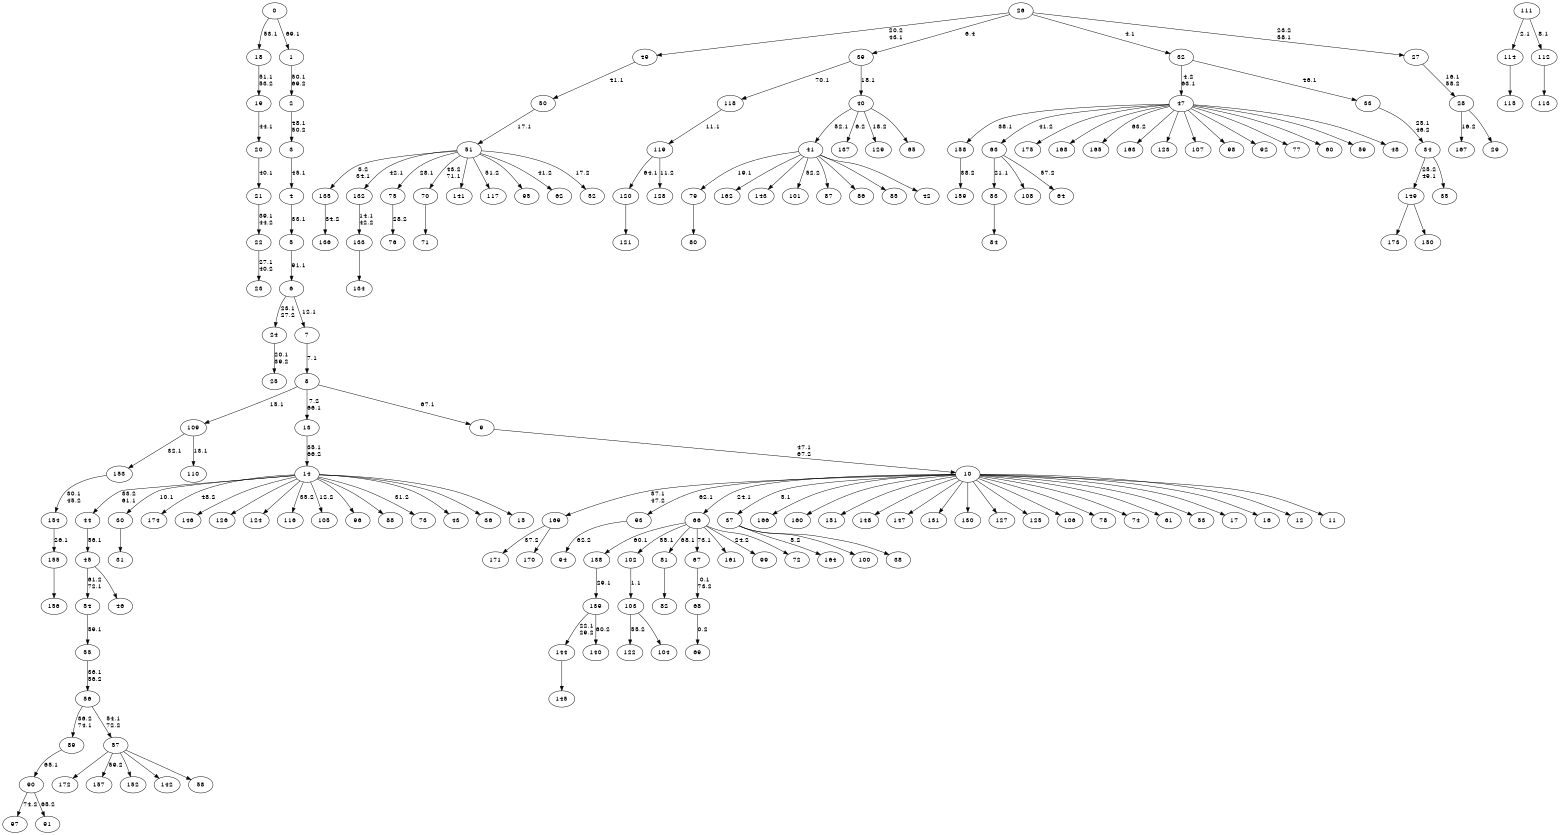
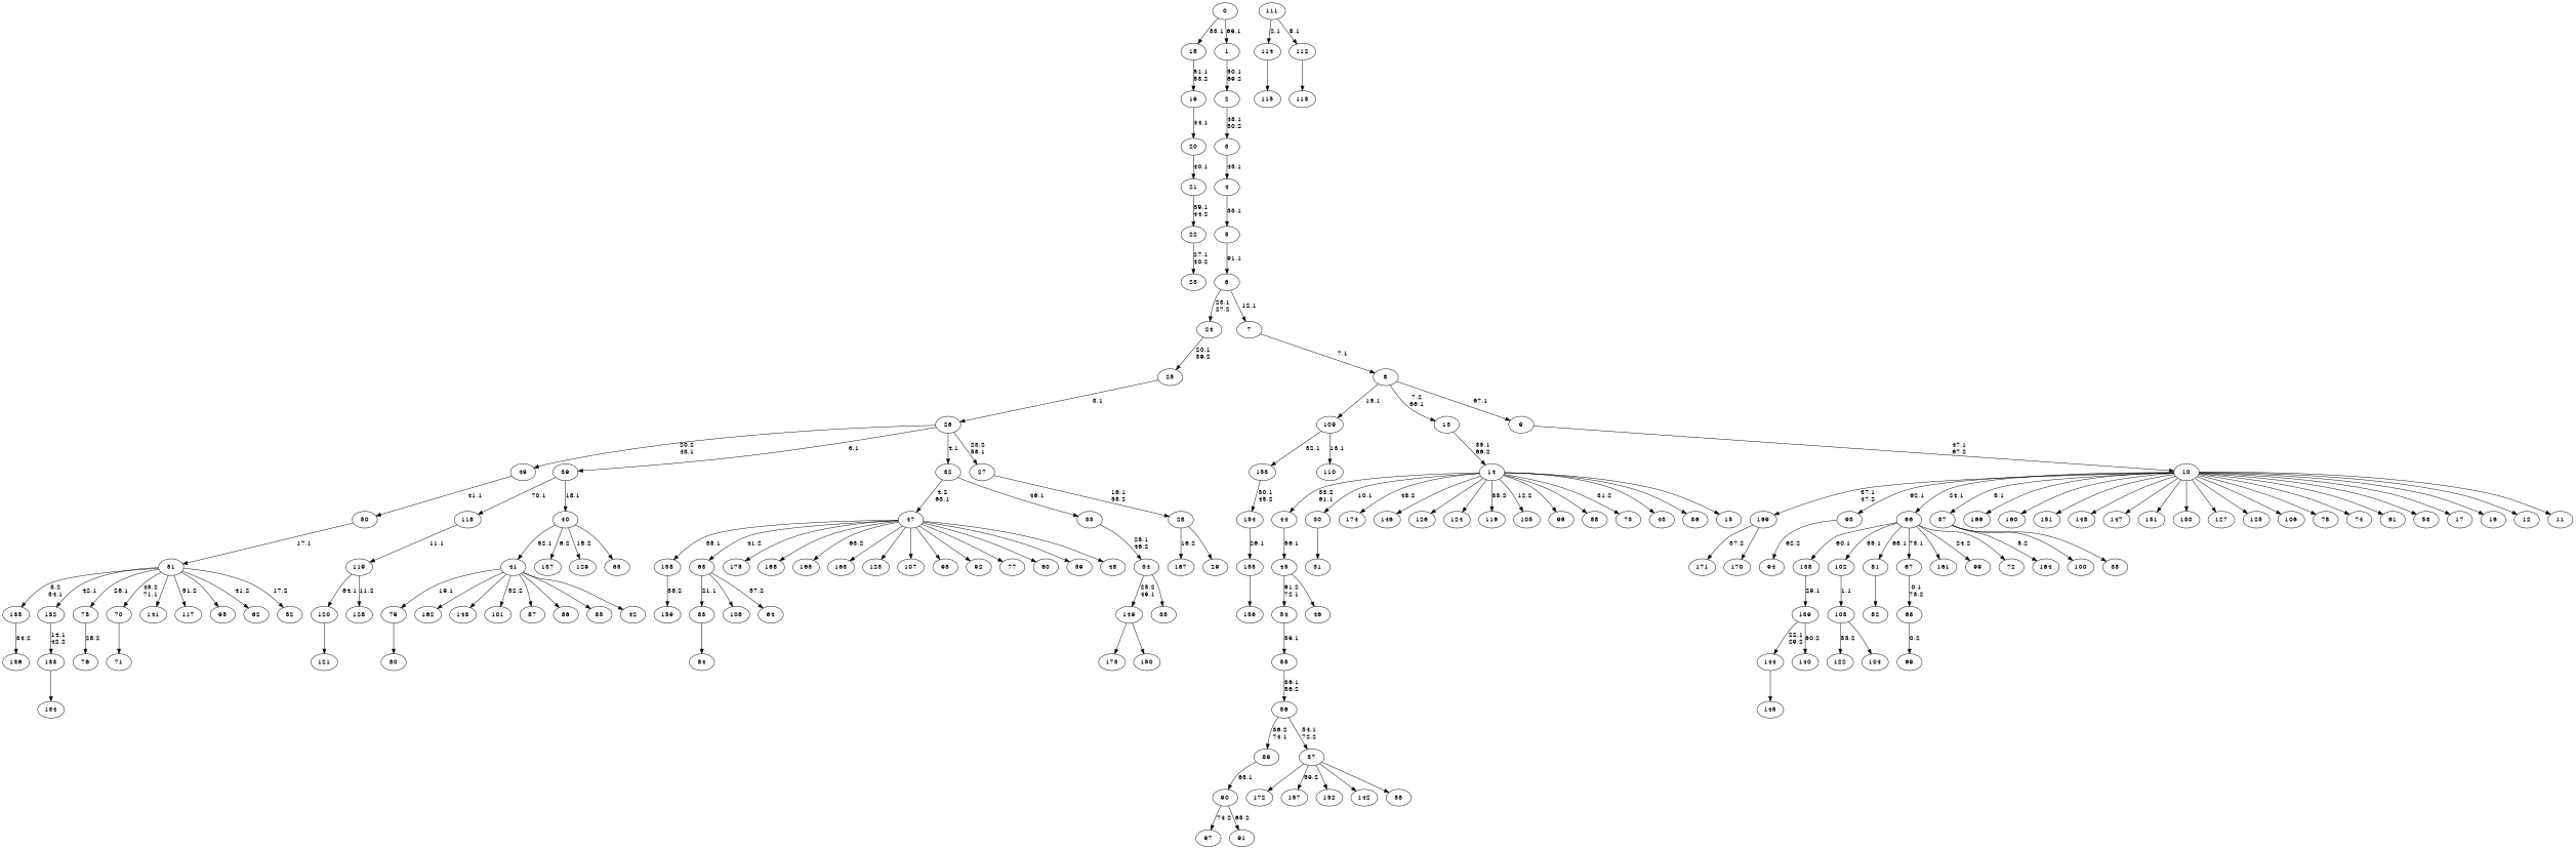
  digraph {
    169
    171
    170
    158
    159
    155
    156
    154
    153
    149
    173
    150
    144
    145
    139
    140
    138
    135
    136
    133
    134
    132
    120
    121
    119
    128
    118
    114
    115
    112
    113
    111
    109
    110
    103
    122
    104
    102
    93
    94
    90
    97
    91
    89
    83
    84
    81
    82
    79
    80
    75
    76
    70
    71
    68
    69
    67
    66
    161
    99
    72
    63
    108
    64
    57
    172
    157
    152
    142
    58
    56
    55
    54
    51
    141
    117
    95
    62
    52
    50
    49
    47
    175
    168
    165
    163
    123
    107
    98
    92
    77
    60
    59
    48
    45
    46
    44
    41
    162
    143
    101
    87
    86
    85
    42
    40
    137
    129
    65
    39
    37
    164
    100
    38
    34
    35
    33
    32
    30
    31
    28
    167
    29
    27
    26
    25
    24
    22
    23
    21
    20
    19
    18
    14
    174
    146
    126
    124
    116
    105
    96
    88
    73
    43
    36
    15
    13
    10
    166
    160
    151
    148
    147
    131
    130
    127
    125
    106
    78
    74
    61
    53
    17
    16
    12
    11
    9
    8
    7
    6
    5
    4
    3
    2
    1
    0
    169 -> 171 [label="37,2"]
    169 -> 170
    158 -> 159 [label="38,2"]
    155 -> 156
    154 -> 155 [label="26,1"]
    153 -> 154 [label="30,1\n45,2"]
    149 -> 173
    149 -> 150
    144 -> 145
    139 -> 144 [label="22,1\n29,2"]
    139 -> 140 [label="60,2"]
    138 -> 139 [label="29,1"]
    135 -> 136 [label="34,2"]
    133 -> 134
    132 -> 133 [label="14,1\n42,2"]
    120 -> 121
    119 -> 120 [label="64,1"]
    119 -> 128 [label="11,2"]
    118 -> 119 [label="11,1"]
    114 -> 115
    112 -> 113
    111 -> 114 [label="2,1"]
    111 -> 112 [label="8,1"]
    109 -> 153 [label="32,1"]
    109 -> 110 [label="13,1"]
    103 -> 122 [label="55,2"]
    103 -> 104
    102 -> 103 [label="1,1"]
    93 -> 94 [label="62,2"]
    90 -> 97 [label="74,2"]
    90 -> 91 [label="65,2"]
    89 -> 90 [label="65,1"]
    83 -> 84
    81 -> 82
    79 -> 80
    75 -> 76 [label="28,2"]
    70 -> 71
    68 -> 69 [label="0,2"]
    67 -> 68 [label="0,1\n73,2"]
    66 -> 138 [label="60,1"]
    66 -> 102 [label="55,1"]
    66 -> 81 [label="68,1"]
    66 -> 67 [label="73,1"]
    66 -> 161
    66 -> 99 [label="24,2"]
    66 -> 72
    63 -> 83 [label="21,1"]
    63 -> 108
    63 -> 64 [label="57,2"]
    57 -> 172
    57 -> 157 [label="59,2"]
    57 -> 152
    57 -> 142
    57 -> 58
    56 -> 89 [label="36,2\n74,1"]
    56 -> 57 [label="54,1\n72,2"]
    55 -> 56 [label="36,1\n56,2"]
    54 -> 55 [label="59,1"]
    51 -> 135 [label="3,2\n34,1"]
    51 -> 132 [label="42,1"]
    51 -> 75 [label="28,1"]
    51 -> 70 [label="43,2\n71,1"]
    51 -> 141
    51 -> 117 [label="51,2"]
    51 -> 95
    51 -> 62 [label="41,2"]
    51 -> 52 [label="17,2"]
    50 -> 51 [label="17,1"]
    49 -> 50 [label="41,1"]
    47 -> 158 [label="38,1"]
    47 -> 63 [label="41,2"]
    47 -> 175
    47 -> 168
    47 -> 165 [label="63,2"]
    47 -> 163
    47 -> 123
    47 -> 107
    47 -> 98
    47 -> 92
    47 -> 77
    47 -> 60
    47 -> 59
    47 -> 48
    45 -> 54 [label="61,2\n72,1"]
    45 -> 46
    44 -> 45 [label="56,1"]
    41 -> 79 [label="19,1"]
    41 -> 162
    41 -> 143
    41 -> 101 [label="52,2"]
    41 -> 87
    41 -> 86
    41 -> 85
    41 -> 42
    40 -> 41 [label="52,1"]
    40 -> 137 [label="6,2"]
    40 -> 129 [label="18,2"]
    40 -> 65
    39 -> 118 [label="70,1"]
    39 -> 40 [label="18,1"]
    37 -> 164 [label="5,2"]
    37 -> 100
    37 -> 38
    34 -> 149 [label="25,2\n49,1"]
    34 -> 35
    33 -> 34 [label="25,1\n46,2"]
    32 -> 47 [label="4,2\n63,1"]
    32 -> 33 [label="46,1"]
    30 -> 31
    28 -> 167 [label="16,2"]
    28 -> 29
    27 -> 28 [label="16,1\n58,2"]
    26 -> 49 [label="20,2\n43,1"]
-   26 -> 39 [label="6,4"]
+   26 -> 39 [label="6,1"]
    26 -> 32 [label="4,1"]
    26 -> 27 [label="23,2\n58,1"]
+   25 -> 26 [label="3,1"]
    24 -> 25 [label="20,1\n39,2"]
    22 -> 23 [label="27,1\n40,2"]
    21 -> 22 [label="39,1\n44,2"]
    20 -> 21 [label="40,1"]
    19 -> 20 [label="44,1"]
    18 -> 19 [label="51,1\n53,2"]
    14 -> 44 [label="33,2\n61,1"]
    14 -> 30 [label="10,1"]
    14 -> 174 [label="48,2"]
    14 -> 146
    14 -> 126
    14 -> 124
    14 -> 116 [label="35,2"]
    14 -> 105 [label="12,2"]
    14 -> 96
    14 -> 88
    14 -> 73 [label="31,2"]
    14 -> 43
    14 -> 36
    14 -> 15
    13 -> 14 [label="35,1\n66,2"]
    10 -> 169 [label="37,1\n47,2"]
    10 -> 93 [label="62,1"]
    10 -> 66 [label="24,1"]
    10 -> 37 [label="5,1"]
    10 -> 166
    10 -> 160
    10 -> 151
    10 -> 148
    10 -> 147
    10 -> 131
    10 -> 130
    10 -> 127
    10 -> 125
    10 -> 106
    10 -> 78
    10 -> 74
    10 -> 61
    10 -> 53
    10 -> 17
    10 -> 16
    10 -> 12
    10 -> 11
    9 -> 10 [label="47,1\n67,2"]
    8 -> 109 [label="15,1"]
    8 -> 13 [label="7,2\n66,1"]
    8 -> 9 [label="67,1"]
    7 -> 8 [label="7,1"]
    6 -> 24 [label="23,1\n27,2"]
    6 -> 7 [label="12,1"]
    5 -> 6 [label="91,1"]
    4 -> 5 [label="33,1"]
    3 -> 4 [label="45,1"]
    2 -> 3 [label="48,1\n50,2"]
    1 -> 2 [label="50,1\n69,2"]
    0 -> 18 [label="53,1"]
    0 -> 1 [label="69,1"]
  }
